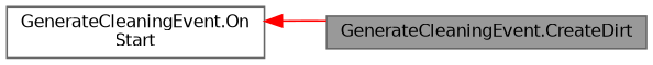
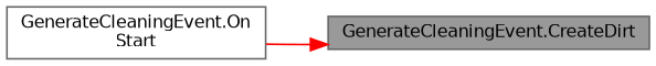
  digraph {
    rankdir=RL
    node [fontname=Helvetica fontsize=10 shape=box style=filled]
    n1 [color=gray40 fillcolor=grey60 fontcolor=black height=0.2 label="GenerateCleaningEvent.CreateDirt" width=0.4]
    n2 [color=grey40 fillcolor=white height=0.2 label="GenerateCleaningEvent.On\lStart" width=0.4]
-   n2 -> n1 [color=red dir=back fontname=Helvetica fontsize=10 labelfontname=Helvetica labelfontsize=10 style=solid]
+   n1 -> n2 [color=red dir=back fontname=Helvetica fontsize=10 labelfontname=Helvetica labelfontsize=10 style=solid]
  }
